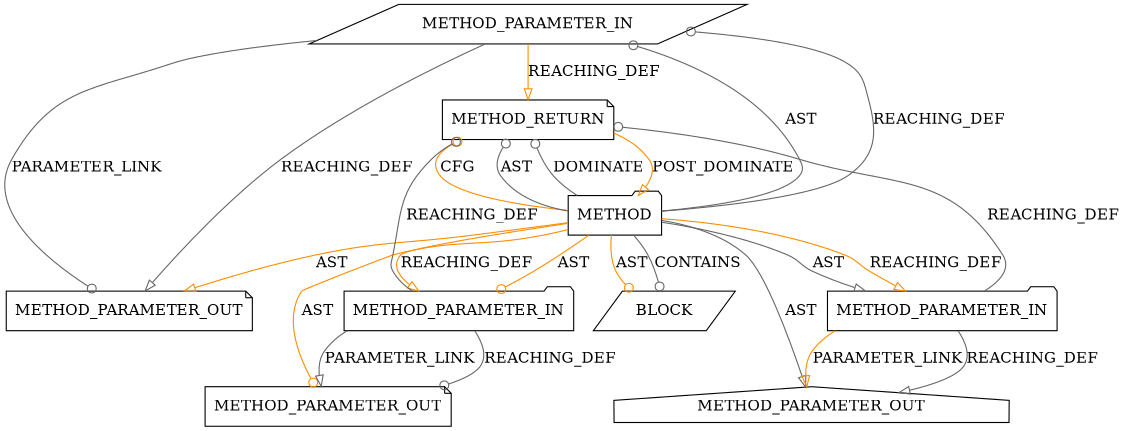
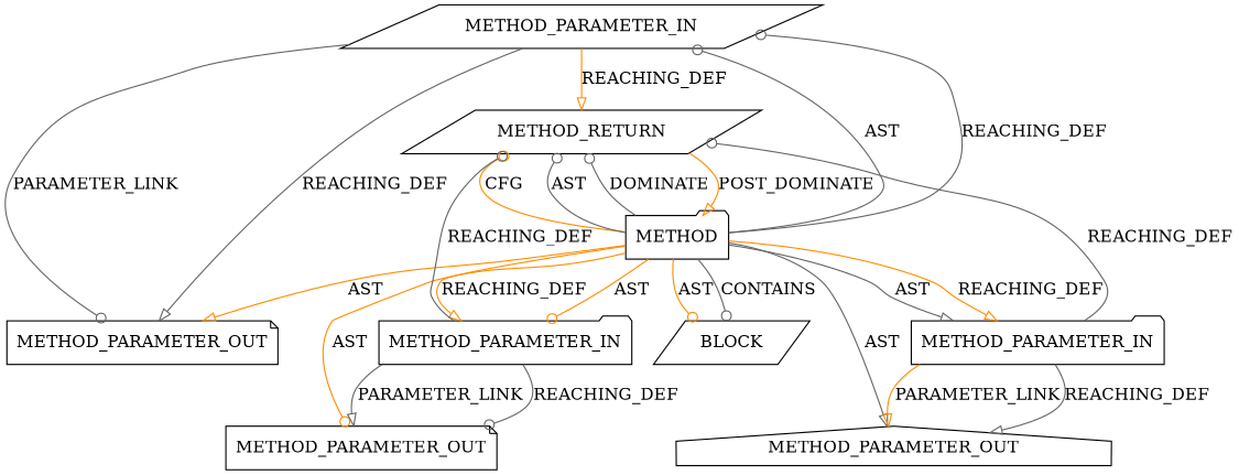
  digraph {
    node [CODE=p3 EVALUATION_STRATEGY=BY_VALUE IS_VARIADIC=false ORDER=2 TYPE_FULL_NAME=ANY shape=parallelogram]
    edge [arrowhead=odot color=gray40]
    n1 [INDEX=3 NAME=p3 ORDER=3 label=METHOD_PARAMETER_IN]
-   n2 [CODE=RET label=METHOD_RETURN shape=note IS_VARIADIC=""]
+   n2 [CODE=RET label=METHOD_RETURN IS_VARIADIC=""]
    n3 [INDEX=3 NAME=p3 ORDER=3 label=METHOD_PARAMETER_OUT shape=note]
    n4 [AST_PARENT_FULL_NAME="<global>" AST_PARENT_TYPE=NAMESPACE_BLOCK CODE="<empty>" FILENAME="<empty>" FULL_NAME=tcp_recv_skb IS_EXTERNAL=true NAME=tcp_recv_skb ORDER=0 label=METHOD shape=folder EVALUATION_STRATEGY="" IS_VARIADIC="" TYPE_FULL_NAME=""]
    n5 [CODE=p1 INDEX=1 NAME=p1 ORDER=1 label=METHOD_PARAMETER_IN shape=folder]
    n6 [CODE=p1 INDEX=1 NAME=p1 ORDER=1 label=METHOD_PARAMETER_OUT shape=house]
    n7 [CODE=p2 INDEX=2 NAME=p2 label=METHOD_PARAMETER_IN shape=folder]
    n8 [CODE=p2 INDEX=2 NAME=p2 label=METHOD_PARAMETER_OUT shape=note]
    n9 [ARGUMENT_INDEX=1 CODE="<empty>" ORDER=1 label=BLOCK EVALUATION_STRATEGY="" IS_VARIADIC=""]
    n1 -> n2 [VARIABLE=p3 arrowhead=onormal color=darkorange label=REACHING_DEF]
    n1 -> n3 [label=PARAMETER_LINK]
    n1 -> n3 [VARIABLE=p3 arrowhead=onormal label=REACHING_DEF]
    n2 -> n4 [arrowhead=onormal color=darkorange label=POST_DOMINATE]
    n4 -> n1 [label=REACHING_DEF]
    n4 -> n1 [label=AST]
    n4 -> n2 [color=darkorange label=CFG]
    n4 -> n2 [label=AST]
    n4 -> n2 [label=DOMINATE]
    n4 -> n3 [arrowhead=onormal color=darkorange label=AST]
    n4 -> n5 [arrowhead=onormal label=AST]
    n4 -> n5 [arrowhead=onormal color=darkorange label=REACHING_DEF]
    n4 -> n6 [arrowhead=onormal label=AST]
    n4 -> n7 [arrowhead=onormal color=darkorange label=REACHING_DEF]
    n4 -> n7 [color=darkorange label=AST]
    n4 -> n8 [color=darkorange label=AST]
    n4 -> n9 [color=darkorange label=AST]
    n4 -> n9 [label=CONTAINS]
    n5 -> n2 [VARIABLE=p1 label=REACHING_DEF]
    n5 -> n6 [arrowhead=onormal color=darkorange label=PARAMETER_LINK]
    n5 -> n6 [VARIABLE=p1 arrowhead=onormal label=REACHING_DEF]
    n7 -> n2 [VARIABLE=p2 label=REACHING_DEF]
    n7 -> n8 [VARIABLE=p2 label=REACHING_DEF]
    n7 -> n8 [arrowhead=onormal label=PARAMETER_LINK]
  }
